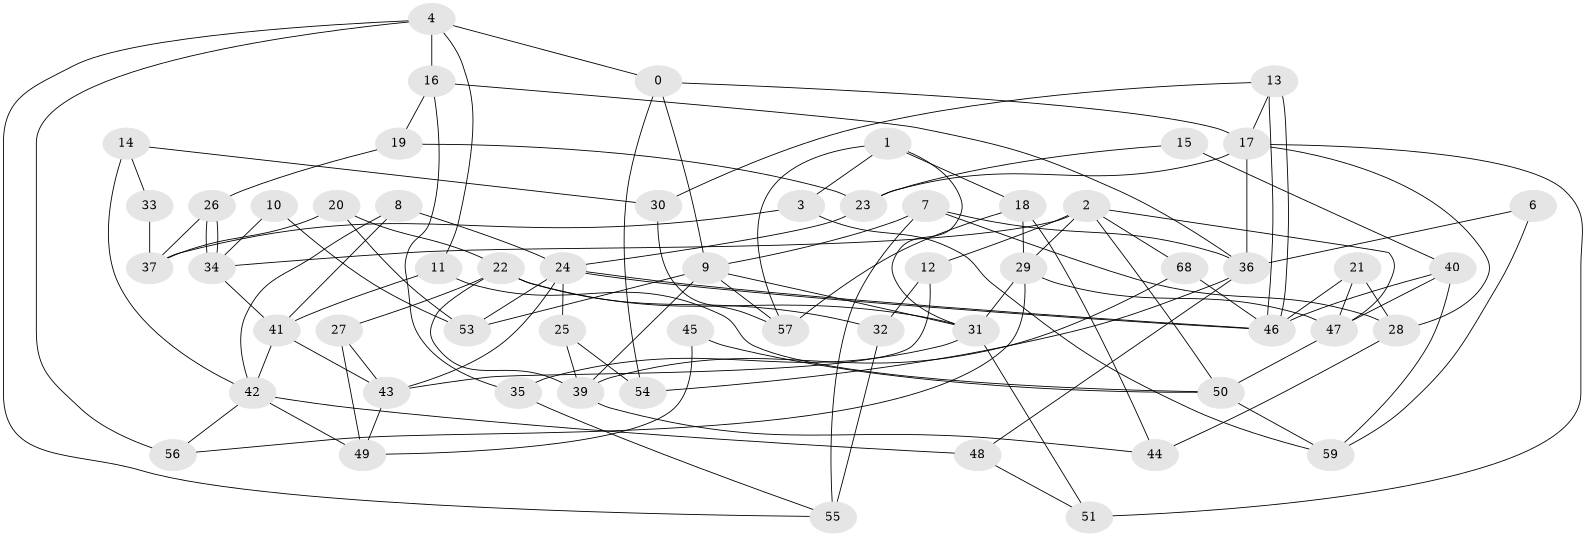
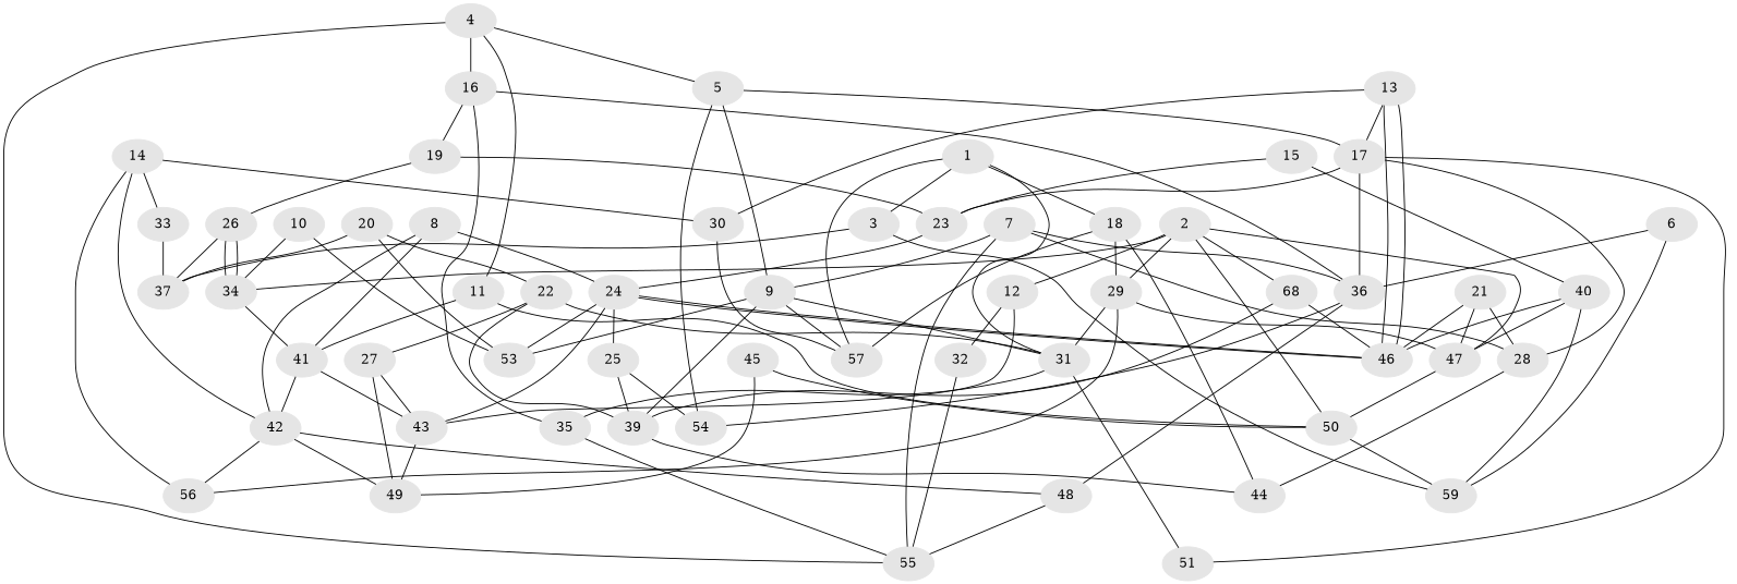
  graph {
    node [color=gray90 style=filled]
    1
    3
    18
    31
    57
    37
    n7 [label=59]
    29
    44
    35
    51
    2
    12
    34
    n15 [label=68]
    47
    50
    32
    43
    56
    41
    39
    46
    4
-   5 [label=0]
+   5
    11
    16
    55
    9
    17
    54
    36
    19
    53
    28
    23
    6
    48
    7
    8
    24
    42
    25
    49
    10
    13
    30
    14
    33
    15
    40
    26
    20
    22
    27
    21
    45
    1 -- 3
    1 -- 18
    1 -- 31
    1 -- 57
    3 -- 37
    3 -- n7
    18 -- 57
    18 -- 29
    18 -- 44
    31 -- 35
    31 -- 51
    29 -- 31
    29 -- 47
    29 -- 56
    35 -- 55
    2 -- 29
    2 -- 12
    2 -- 34
    2 -- n15
    2 -- 47
    2 -- 50
    12 -- 32
    12 -- 43
    34 -- 41
    n15 -- 39
    n15 -- 46
    47 -- 50
    50 -- n7
    32 -- 55
    43 -- 49
    41 -- 43
    41 -- 42
    39 -- 44
-   4 -- 56
+   14 -- 56
    4 -- 5
    4 -- 11
    4 -- 16
    4 -- 55
    5 -- 9
    5 -- 17
    5 -- 54
    11 -- 50
    11 -- 41
    16 -- 35
    16 -- 36
    16 -- 19
    9 -- 31
    9 -- 57
    9 -- 39
    9 -- 53
    17 -- 51
    17 -- 36
    17 -- 28
    17 -- 23
    36 -- 54
    36 -- 48
    19 -- 23
    19 -- 26
    28 -- 44
    23 -- 24
    6 -- n7
    6 -- 36
-   48 -- 51
+   48 -- 55
    7 -- 55
    7 -- 9
    7 -- 36
    7 -- 28
    8 -- 41
    8 -- 24
    8 -- 42
    24 -- 43
    24 -- 46
    24 -- 46
    24 -- 53
    24 -- 25
    42 -- 56
    42 -- 48
    42 -- 49
    25 -- 39
    25 -- 54
    10 -- 34
    10 -- 53
    13 -- 46
    13 -- 46
    13 -- 17
    13 -- 30
    30 -- 57
    14 -- 42
    14 -- 30
    14 -- 33
    33 -- 37
    15 -- 23
    15 -- 40
    40 -- n7
    40 -- 47
    40 -- 46
    26 -- 37
    26 -- 34
    26 -- 34
    20 -- 37
    20 -- 53
    20 -- 22
    22 -- 31
-   22 -- 32
    22 -- 39
    22 -- 27
    27 -- 43
    27 -- 49
    21 -- 47
    21 -- 46
    21 -- 28
    45 -- 50
    45 -- 49
  }
